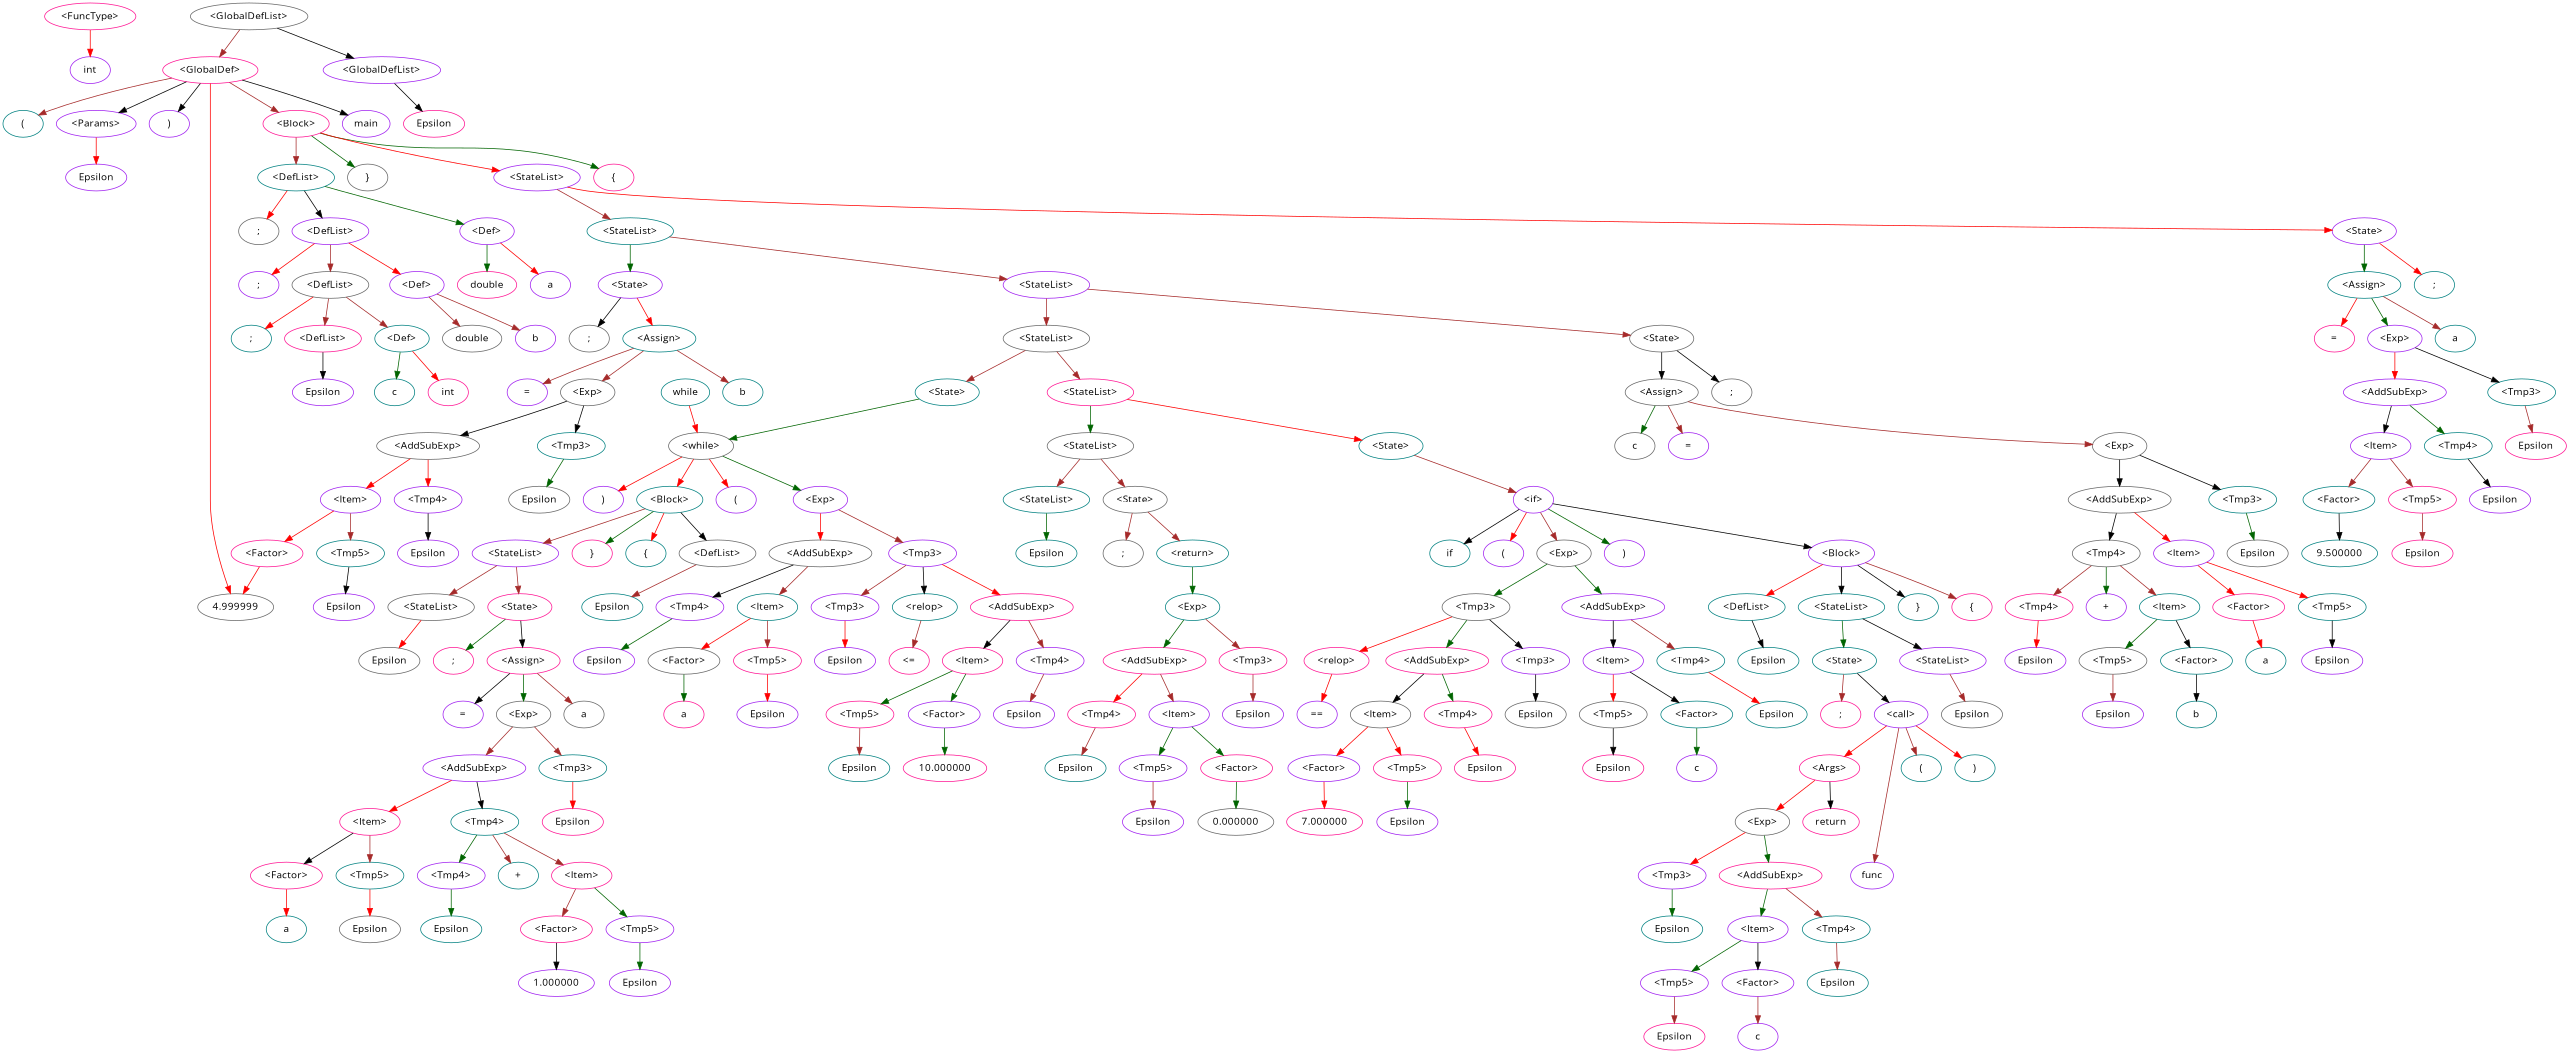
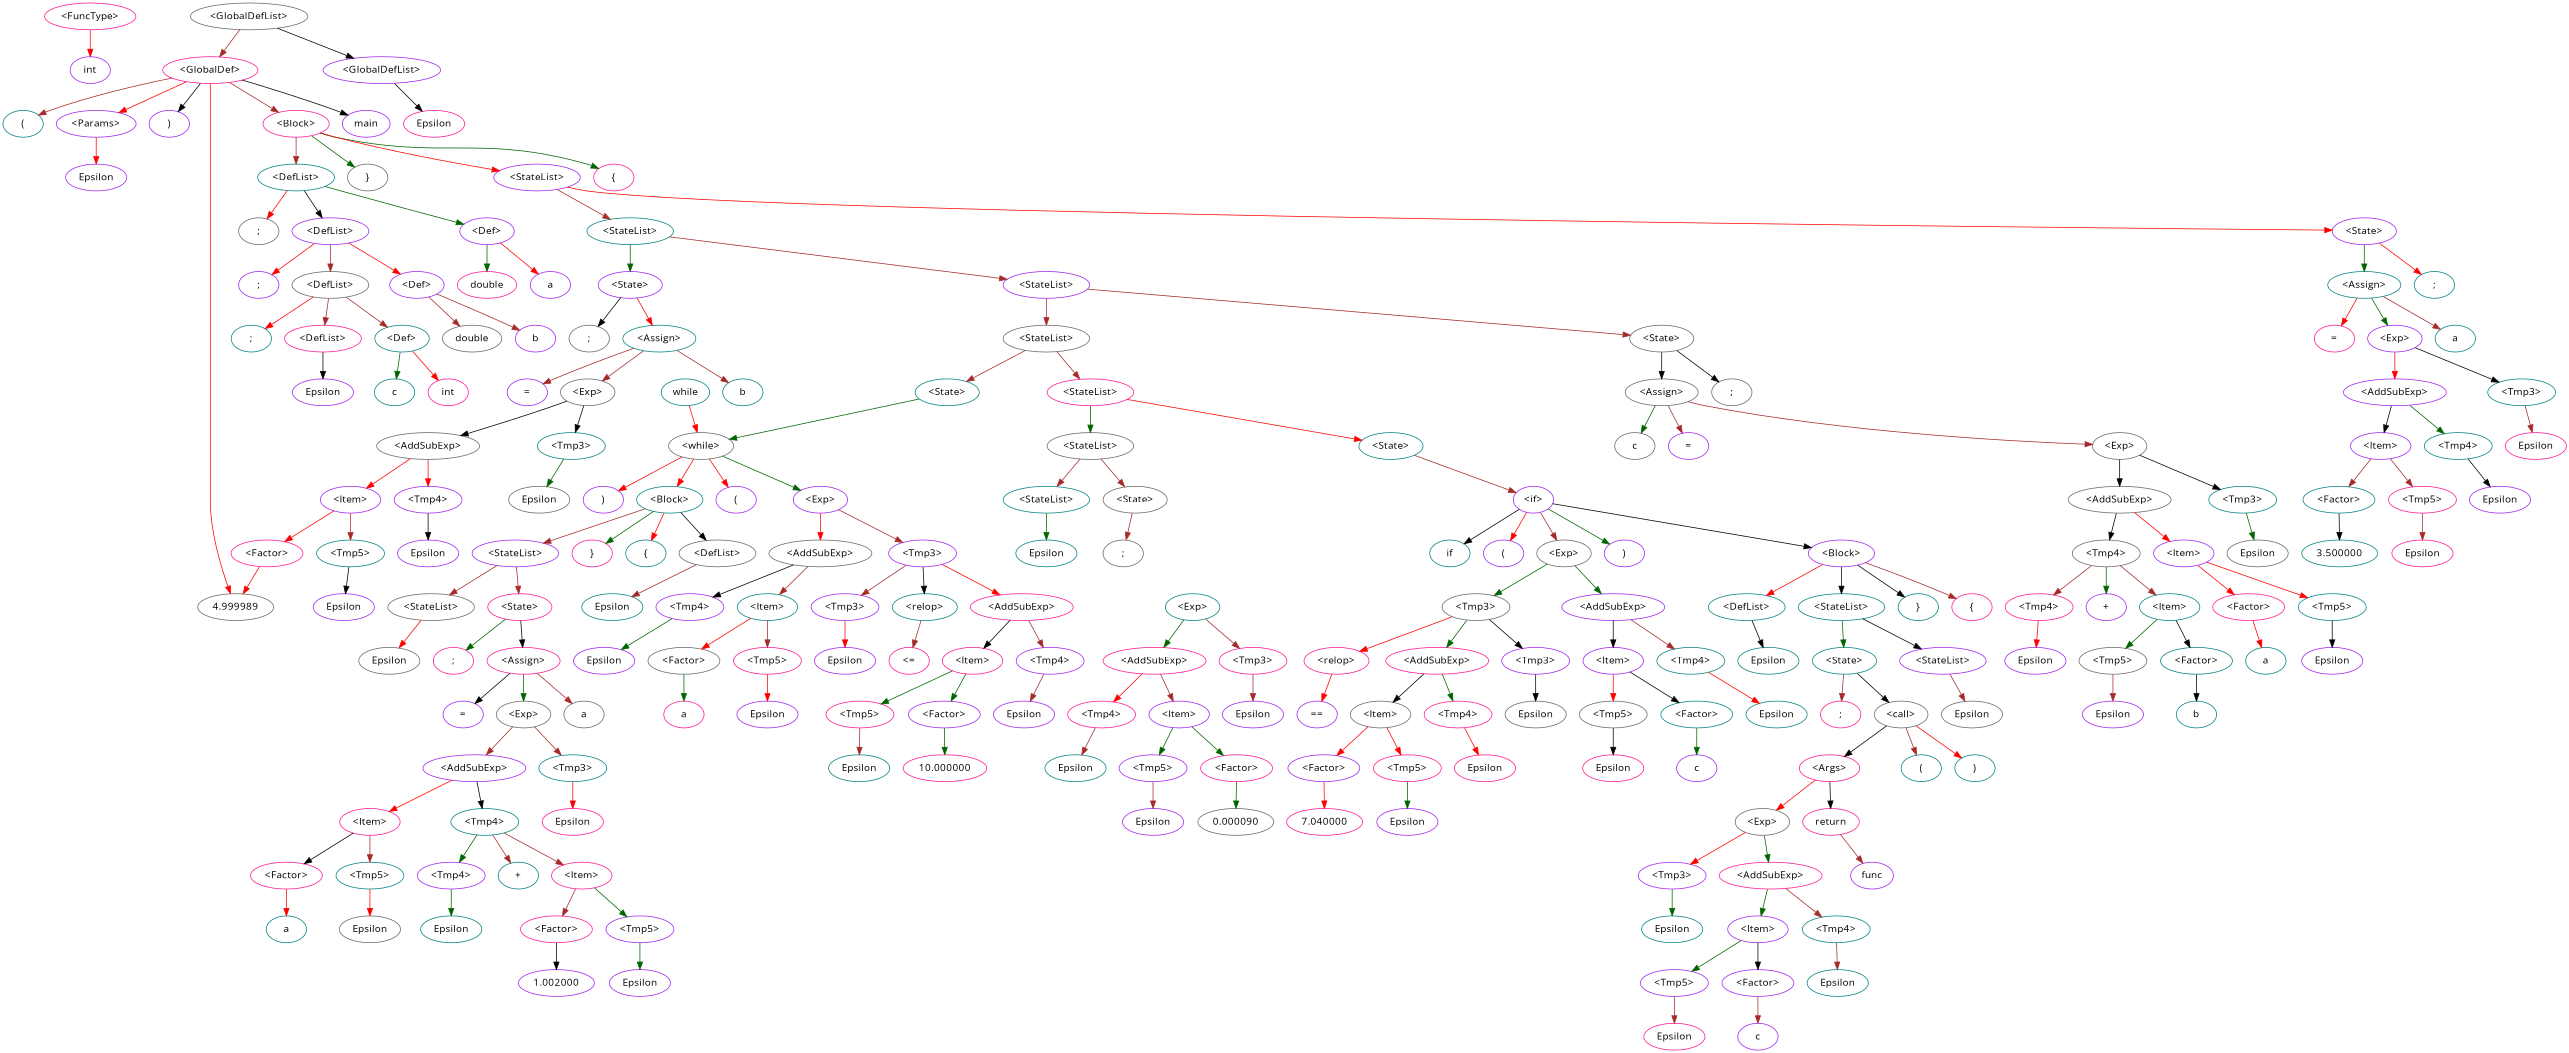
  digraph {
    fontname="Open Sans"
    node [color=purple fontname="Open Sans"]
    edge [color=brown fontname="Open Sans"]
    n1 [label=int]
    n2 [color=deeppink label="<FuncType>"]
    n3 [label=main]
    n4 [color=teal label="("]
    n5 [label="<Params>"]
    n6 [label=Epsilon]
    n7 [label=")"]
    n8 [color=deeppink label="{"]
    n9 [color=deeppink label=double]
    n10 [label=a]
    n11 [label="<Def>"]
    n12 [color=gray40 label=";"]
    n13 [color=gray40 label=double]
    n14 [label=b]
    n15 [label="<Def>"]
    n16 [label=";"]
    n17 [color=deeppink label=int]
    n18 [color=teal label=c]
    n19 [color=teal label="<Def>"]
    n20 [color=teal label=";"]
    n21 [color=deeppink label="<DefList>"]
    n22 [label=Epsilon]
    n23 [color=gray40 label="<DefList>"]
    n24 [label="<DefList>"]
    n25 [color=teal label="<DefList>"]
    n26 [color=teal label=a]
    n27 [color=deeppink label="="]
-   n28 [color=teal label=9.500000]
+   n28 [color=teal label=3.500000]
    n29 [color=teal label="<Factor>"]
    n30 [color=deeppink label="<Tmp5>"]
    n31 [color=deeppink label=Epsilon]
    n32 [label="<Item>"]
    n33 [color=teal label="<Tmp4>"]
    n34 [label=Epsilon]
    n35 [label="<AddSubExp>"]
    n36 [color=teal label="<Tmp3>"]
    n37 [color=deeppink label=Epsilon]
    n38 [label="<Exp>"]
    n39 [color=teal label="<Assign>"]
    n40 [color=teal label=";"]
    n41 [label="<State>"]
    n42 [color=teal label=b]
    n43 [label="="]
-   n44 [color=gray40 label=4.999999]
+   n44 [color=gray40 label=4.999989]
    n45 [color=deeppink label="<Factor>"]
    n46 [color=teal label="<Tmp5>"]
    n47 [label=Epsilon]
    n48 [label="<Item>"]
    n49 [label="<Tmp4>"]
    n50 [label=Epsilon]
    n51 [color=gray40 label="<AddSubExp>"]
    n52 [color=teal label="<Tmp3>"]
    n53 [color=gray40 label=Epsilon]
    n54 [color=gray40 label="<Exp>"]
    n55 [color=teal label="<Assign>"]
    n56 [color=gray40 label=";"]
    n57 [label="<State>"]
    n58 [color=gray40 label=c]
    n59 [label="="]
    n60 [color=teal label=a]
    n61 [color=deeppink label="<Factor>"]
    n62 [color=teal label="<Tmp5>"]
    n63 [label=Epsilon]
    n64 [label="<Item>"]
    n65 [label="+"]
    n66 [color=teal label=b]
    n67 [color=teal label="<Factor>"]
    n68 [color=gray40 label="<Tmp5>"]
    n69 [label=Epsilon]
    n70 [color=teal label="<Item>"]
    n71 [color=deeppink label="<Tmp4>"]
    n72 [label=Epsilon]
    n73 [color=gray40 label="<Tmp4>"]
    n74 [color=gray40 label="<AddSubExp>"]
    n75 [color=teal label="<Tmp3>"]
    n76 [color=gray40 label=Epsilon]
    n77 [color=gray40 label="<Exp>"]
    n78 [color=gray40 label="<Assign>"]
    n79 [color=gray40 label=";"]
    n80 [color=gray40 label="<State>"]
    n81 [color=teal label=while]
    n82 [color=gray40 label="<while>"]
    n83 [label="("]
    n84 [color=deeppink label=a]
    n85 [color=gray40 label="<Factor>"]
    n86 [color=deeppink label="<Tmp5>"]
    n87 [label=Epsilon]
    n88 [color=teal label="<Item>"]
    n89 [label="<Tmp4>"]
    n90 [label=Epsilon]
    n91 [color=gray40 label="<AddSubExp>"]
    n92 [color=deeppink label="<="]
    n93 [color=teal label="<relop>"]
    n94 [color=deeppink label=10.000000]
    n95 [label="<Factor>"]
    n96 [color=deeppink label="<Tmp5>"]
    n97 [color=teal label=Epsilon]
    n98 [color=deeppink label="<Item>"]
    n99 [label="<Tmp4>"]
    n100 [label=Epsilon]
    n101 [color=deeppink label="<AddSubExp>"]
    n102 [label="<Tmp3>"]
    n103 [label=Epsilon]
    n104 [label="<Tmp3>"]
    n105 [label="<Exp>"]
    n106 [label=")"]
    n107 [color=teal label="{"]
    n108 [color=gray40 label="<DefList>"]
    n109 [color=teal label=Epsilon]
    n110 [color=gray40 label=a]
    n111 [label="="]
    n112 [color=teal label=a]
    n113 [color=deeppink label="<Factor>"]
    n114 [color=teal label="<Tmp5>"]
    n115 [color=gray40 label=Epsilon]
    n116 [color=deeppink label="<Item>"]
    n117 [color=teal label="+"]
-   n118 [label=1.000000]
+   n118 [label=1.002000]
    n119 [color=deeppink label="<Factor>"]
    n120 [label="<Tmp5>"]
    n121 [label=Epsilon]
    n122 [color=deeppink label="<Item>"]
    n123 [label="<Tmp4>"]
    n124 [color=teal label=Epsilon]
    n125 [color=teal label="<Tmp4>"]
    n126 [label="<AddSubExp>"]
    n127 [color=teal label="<Tmp3>"]
    n128 [color=deeppink label=Epsilon]
    n129 [color=gray40 label="<Exp>"]
    n130 [color=deeppink label="<Assign>"]
    n131 [color=deeppink label=";"]
    n132 [color=deeppink label="<State>"]
    n133 [color=gray40 label="<StateList>"]
    n134 [color=gray40 label=Epsilon]
    n135 [label="<StateList>"]
    n136 [color=deeppink label="}"]
    n137 [color=teal label="<Block>"]
    n138 [color=teal label="<State>"]
    n139 [color=teal label=if]
    n140 [label="("]
    n141 [label=c]
    n142 [color=teal label="<Factor>"]
    n143 [color=gray40 label="<Tmp5>"]
    n144 [color=deeppink label=Epsilon]
    n145 [label="<Item>"]
    n146 [color=teal label="<Tmp4>"]
    n147 [color=teal label=Epsilon]
    n148 [label="<AddSubExp>"]
    n149 [label="=="]
    n150 [color=deeppink label="<relop>"]
-   n151 [color=deeppink label=7.000000]
+   n151 [color=deeppink label=7.040000]
    n152 [label="<Factor>"]
    n153 [color=deeppink label="<Tmp5>"]
    n154 [label=Epsilon]
    n155 [color=gray40 label="<Item>"]
    n156 [color=deeppink label="<Tmp4>"]
    n157 [color=deeppink label=Epsilon]
    n158 [color=deeppink label="<AddSubExp>"]
    n159 [label="<Tmp3>"]
    n160 [color=gray40 label=Epsilon]
    n161 [color=gray40 label="<Tmp3>"]
    n162 [color=gray40 label="<Exp>"]
    n163 [label=")"]
    n164 [color=deeppink label="{"]
    n165 [color=teal label="<DefList>"]
    n166 [color=teal label=Epsilon]
    n167 [label=func]
    n168 [color=teal label="("]
    n169 [label=c]
    n170 [label="<Factor>"]
    n171 [label="<Tmp5>"]
    n172 [color=deeppink label=Epsilon]
    n173 [label="<Item>"]
    n174 [color=teal label="<Tmp4>"]
    n175 [color=teal label=Epsilon]
    n176 [color=deeppink label="<AddSubExp>"]
    n177 [label="<Tmp3>"]
    n178 [color=teal label=Epsilon]
    n179 [color=gray40 label="<Exp>"]
    n180 [color=deeppink label="<Args>"]
    n181 [color=deeppink label=return]
    n182 [color=teal label=")"]
-   n183 [label="<call>"]
+   n183 [color=gray40 label="<call>"]
    n184 [color=deeppink label=";"]
    n185 [color=teal label="<State>"]
    n186 [label="<StateList>"]
    n187 [color=gray40 label=Epsilon]
    n188 [color=teal label="<StateList>"]
    n189 [color=teal label="}"]
    n190 [label="<Block>"]
    n191 [label="<if>"]
    n192 [color=teal label="<State>"]
-   n193 [color=gray40 label=0.000000]
+   n193 [color=gray40 label=0.000090]
    n194 [color=deeppink label="<Factor>"]
    n195 [label="<Tmp5>"]
    n196 [label=Epsilon]
    n197 [label="<Item>"]
    n198 [color=deeppink label="<Tmp4>"]
    n199 [color=teal label=Epsilon]
    n200 [color=deeppink label="<AddSubExp>"]
    n201 [color=deeppink label="<Tmp3>"]
    n202 [label=Epsilon]
    n203 [color=teal label="<Exp>"]
-   n204 [color=teal label="<return>"]
    n205 [color=gray40 label=";"]
    n206 [color=gray40 label="<State>"]
    n207 [color=teal label="<StateList>"]
    n208 [color=teal label=Epsilon]
    n209 [color=gray40 label="<StateList>"]
    n210 [color=deeppink label="<StateList>"]
    n211 [color=gray40 label="<StateList>"]
    n212 [label="<StateList>"]
    n213 [color=teal label="<StateList>"]
    n214 [label="<StateList>"]
    n215 [color=gray40 label="}"]
    n216 [color=deeppink label="<Block>"]
    n217 [color=deeppink label="<GlobalDef>"]
    n218 [label="<GlobalDefList>"]
    n219 [color=deeppink label=Epsilon]
    n220 [color=gray40 label="<GlobalDefList>"]
    n2 -> n1 [color=red]
    n5 -> n6 [color=red]
    n11 -> n9 [color=darkgreen]
    n11 -> n10 [color=red]
    n15 -> n13
    n15 -> n14
    n19 -> n17 [color=red]
    n19 -> n18 [color=darkgreen]
    n21 -> n22 [color=black]
    n23 -> n19
    n23 -> n20 [color=red]
    n23 -> n21
    n24 -> n15 [color=red]
    n24 -> n16 [color=red]
    n24 -> n23
    n25 -> n11 [color=darkgreen]
    n25 -> n12 [color=red]
    n25 -> n24 [color=black]
    n29 -> n28 [color=black]
    n30 -> n31
    n32 -> n29
    n32 -> n30
    n33 -> n34 [color=black]
    n35 -> n32 [color=black]
    n35 -> n33 [color=darkgreen]
    n36 -> n37
    n38 -> n35 [color=red]
    n38 -> n36 [color=black]
    n39 -> n26
    n39 -> n27 [color=red]
    n39 -> n38 [color=darkgreen]
    n41 -> n39 [color=darkgreen]
    n41 -> n40 [color=red]
    n45 -> n44 [color=red]
    n46 -> n47 [color=black]
    n48 -> n45 [color=red]
    n48 -> n46
    n49 -> n50 [color=black]
    n51 -> n48 [color=red]
    n51 -> n49 [color=red]
    n52 -> n53 [color=darkgreen]
    n54 -> n51 [color=black]
    n54 -> n52 [color=black]
    n55 -> n42
    n55 -> n43
    n55 -> n54
    n57 -> n55 [color=red]
    n57 -> n56 [color=black]
    n61 -> n60 [color=red]
    n62 -> n63 [color=black]
    n64 -> n61 [color=red]
    n64 -> n62 [color=red]
    n67 -> n66 [color=black]
    n68 -> n69
    n70 -> n67 [color=black]
    n70 -> n68 [color=darkgreen]
    n71 -> n72 [color=red]
    n73 -> n65 [color=darkgreen]
    n73 -> n70
    n73 -> n71
    n74 -> n64 [color=red]
    n74 -> n73 [color=black]
    n75 -> n76 [color=darkgreen]
    n77 -> n74 [color=black]
    n77 -> n75 [color=black]
    n78 -> n58 [color=darkgreen]
    n78 -> n59
    n78 -> n77
    n80 -> n78 [color=black]
    n80 -> n79 [color=black]
    n81 -> n82 [color=red]
    n82 -> n83 [color=red]
    n82 -> n105 [color=darkgreen]
    n82 -> n106 [color=red]
    n82 -> n137 [color=red]
    n85 -> n84 [color=darkgreen]
    n86 -> n87 [color=red]
    n88 -> n85 [color=red]
    n88 -> n86
    n89 -> n90 [color=darkgreen]
    n91 -> n88
    n91 -> n89 [color=black]
    n93 -> n92
    n95 -> n94 [color=darkgreen]
    n96 -> n97
    n98 -> n95 [color=darkgreen]
    n98 -> n96 [color=darkgreen]
    n99 -> n100
    n101 -> n98 [color=black]
    n101 -> n99
    n102 -> n103 [color=red]
    n104 -> n93 [color=black]
    n104 -> n101 [color=red]
    n104 -> n102
    n105 -> n91 [color=red]
    n105 -> n104
    n108 -> n109
    n113 -> n112 [color=red]
    n114 -> n115 [color=red]
    n116 -> n113 [color=black]
    n116 -> n114
    n119 -> n118 [color=black]
    n120 -> n121 [color=darkgreen]
    n122 -> n119
    n122 -> n120 [color=darkgreen]
    n123 -> n124 [color=darkgreen]
    n125 -> n117
    n125 -> n122
    n125 -> n123 [color=darkgreen]
    n126 -> n116 [color=red]
    n126 -> n125 [color=black]
    n127 -> n128 [color=red]
    n129 -> n126
    n129 -> n127
    n130 -> n110
    n130 -> n111 [color=black]
    n130 -> n129 [color=darkgreen]
    n132 -> n130 [color=black]
    n132 -> n131 [color=darkgreen]
    n133 -> n134 [color=red]
    n135 -> n132
    n135 -> n133
    n137 -> n107 [color=red]
    n137 -> n108 [color=black]
    n137 -> n135
    n137 -> n136 [color=darkgreen]
    n138 -> n82 [color=darkgreen]
    n142 -> n141 [color=darkgreen]
    n143 -> n144 [color=black]
    n145 -> n142 [color=black]
    n145 -> n143 [color=red]
    n146 -> n147 [color=red]
    n148 -> n145 [color=black]
    n148 -> n146
    n150 -> n149 [color=red]
    n152 -> n151 [color=red]
    n153 -> n154 [color=darkgreen]
    n155 -> n152 [color=red]
    n155 -> n153 [color=red]
    n156 -> n157 [color=red]
    n158 -> n155 [color=black]
    n158 -> n156 [color=darkgreen]
    n159 -> n160 [color=black]
    n161 -> n150 [color=red]
    n161 -> n158 [color=darkgreen]
    n161 -> n159 [color=black]
    n162 -> n148 [color=darkgreen]
    n162 -> n161 [color=darkgreen]
    n165 -> n166 [color=black]
    n170 -> n169
    n171 -> n172
    n173 -> n170 [color=black]
    n173 -> n171 [color=darkgreen]
    n174 -> n175
    n176 -> n173 [color=darkgreen]
    n176 -> n174
    n177 -> n178 [color=darkgreen]
    n179 -> n176 [color=darkgreen]
    n179 -> n177 [color=red]
    n180 -> n179 [color=red]
    n180 -> n181 [color=black]
-   n183 -> n167
+   n181 -> n167
    n183 -> n168
-   n183 -> n180 [color=red]
+   n183 -> n180 [color=black]
    n183 -> n182 [color=red]
    n185 -> n183 [color=black]
    n185 -> n184
    n186 -> n187
    n188 -> n185 [color=darkgreen]
    n188 -> n186 [color=black]
    n190 -> n164
    n190 -> n165 [color=red]
    n190 -> n188 [color=black]
    n190 -> n189 [color=black]
    n191 -> n139 [color=black]
    n191 -> n140 [color=red]
    n191 -> n162
    n191 -> n163 [color=darkgreen]
    n191 -> n190 [color=black]
    n192 -> n191
    n194 -> n193 [color=darkgreen]
    n195 -> n196
    n197 -> n194 [color=darkgreen]
    n197 -> n195 [color=darkgreen]
    n198 -> n199
    n200 -> n197
    n200 -> n198 [color=red]
    n201 -> n202
    n203 -> n200 [color=darkgreen]
    n203 -> n201
-   n204 -> n203 [color=darkgreen]
-   n206 -> n204
    n206 -> n205
    n207 -> n208 [color=darkgreen]
    n209 -> n206
    n209 -> n207
    n210 -> n192 [color=red]
    n210 -> n209 [color=darkgreen]
    n211 -> n138
    n211 -> n210
    n212 -> n80
    n212 -> n211
    n213 -> n57 [color=darkgreen]
    n213 -> n212
    n214 -> n41 [color=red]
    n214 -> n213
    n216 -> n8 [color=darkgreen]
    n216 -> n25
    n216 -> n214 [color=red]
    n216 -> n215 [color=darkgreen]
    n217 -> n3 [color=black]
    n217 -> n4
-   n217 -> n5 [color=black]
+   n217 -> n5 [color=red]
    n217 -> n7 [color=black]
    n217 -> n44 [color=red]
    n217 -> n216
    n218 -> n219 [color=black]
    n220 -> n217
    n220 -> n218 [color=black]
  }
